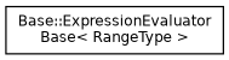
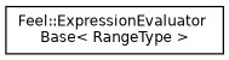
  digraph {
    rankdir=TB
-   n1 [color=black fillcolor=white fontname=Helvetica fontsize=10 height=0.2 label="Base::ExpressionEvaluator\lBase\< RangeType \>" shape=record style=filled width=0.4]
+   n1 [color=black fillcolor=white fontname=Helvetica fontsize=10 height=0.2 label="Feel::ExpressionEvaluator\lBase\< RangeType \>" shape=record style=filled width=0.4]
  }
